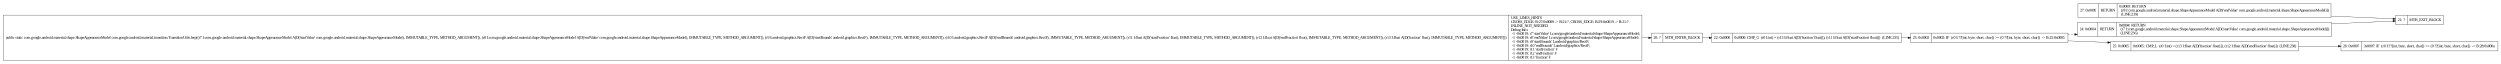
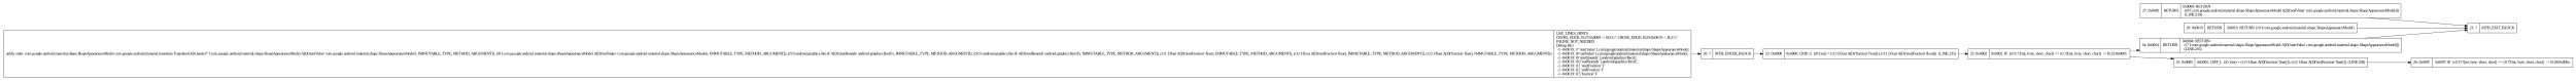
  digraph {
    fontname="Liberation Serif"
    rankdir=LR
    node [fontname="Liberation Serif" shape=record]
    edge [fontname="Liberation Serif"]
    n1 [label="{20\:\ ?|MTH_ENTER_BLOCK\l}"]
    n2 [label="{22\:\ 0x0000|0x0000: CMP_G  (r0 I:int) = (r13 I:float A[D('fraction' float)]), (r11 I:float A[D('startFraction' float)])  (LINE:235)\l}"]
    n3 [label="{23\:\ 0x0002|0x0002: IF  (r0 I:??[int, byte, short, char]) \>= (0 ??[int, byte, short, char])  \-\> B:25:0x0005 \l}"]
    n4 [label="{24\:\ 0x0004|RETURN\l|0x0004: RETURN  \l  (r7 I:com.google.android.material.shape.ShapeAppearanceModel A[D('startValue' com.google.android.material.shape.ShapeAppearanceModel)])\l  (LINE:236)\l}"]
    n5 [label="{25\:\ 0x0005|0x0005: CMP_L  (r0 I:int) = (r13 I:float A[D('fraction' float)]), (r12 I:float A[D('endFraction' float)])  (LINE:238)\l}"]
    n6 [label="{21\:\ ?|MTH_EXIT_BLOCK\l}"]
    n7 [label="{26\:\ 0x0007|0x0007: IF  (r0 I:??[int, byte, short, char]) \<= (0 ??[int, byte, short, char])  \-\> B:28:0x000a \l}"]
    n8 [label="{27\:\ 0x0009|RETURN\l|0x0009: RETURN  \l  (r8 I:com.google.android.material.shape.ShapeAppearanceModel A[D('endValue' com.google.android.material.shape.ShapeAppearanceModel)])\l  (LINE:239)\l}"]
+   n9 [label="{29\:\ 0x0019|RETURN\l|0x0019: RETURN  (r0 I:com.google.android.material.shape.ShapeAppearanceModel) \l}"]
    n10 [label="{public static com.google.android.material.shape.ShapeAppearanceModel com.google.android.material.transition.TransitionUtils.lerp((r7 I:com.google.android.material.shape.ShapeAppearanceModel A[D('startValue' com.google.android.material.shape.ShapeAppearanceModel), IMMUTABLE_TYPE, METHOD_ARGUMENT]), (r8 I:com.google.android.material.shape.ShapeAppearanceModel A[D('endValue' com.google.android.material.shape.ShapeAppearanceModel), IMMUTABLE_TYPE, METHOD_ARGUMENT]), (r9 I:android.graphics.RectF A[D('startBounds' android.graphics.RectF), IMMUTABLE_TYPE, METHOD_ARGUMENT]), (r10 I:android.graphics.RectF A[D('endBounds' android.graphics.RectF), IMMUTABLE_TYPE, METHOD_ARGUMENT]), (r11 I:float A[D('startFraction' float), IMMUTABLE_TYPE, METHOD_ARGUMENT]), (r12 I:float A[D('endFraction' float), IMMUTABLE_TYPE, METHOD_ARGUMENT]), (r13 I:float A[D('fraction' float), IMMUTABLE_TYPE, METHOD_ARGUMENT]))  | USE_LINES_HINTS\lCROSS_EDGE: B:27:0x0009 \-\> B:21:?, CROSS_EDGE: B:29:0x0019 \-\> B:21:?\lINLINE_NOT_NEEDED\lDebug Info:\l  \-1 \-0x0019: r7 'startValue' Lcom\/google\/android\/material\/shape\/ShapeAppearanceModel;\l  \-1 \-0x0019: r8 'endValue' Lcom\/google\/android\/material\/shape\/ShapeAppearanceModel;\l  \-1 \-0x0019: r9 'startBounds' Landroid\/graphics\/RectF;\l  \-1 \-0x0019: r10 'endBounds' Landroid\/graphics\/RectF;\l  \-1 \-0x0019: r11 'startFraction' F\l  \-1 \-0x0019: r12 'endFraction' F\l  \-1 \-0x0019: r13 'fraction' F\l}"]
    n1 -> n2
    n2 -> n3
    n3 -> n4 [style=dashed]
    n3 -> n5
    n4 -> n6
    n5 -> n7
    n8 -> n6
+   n9 -> n6
    n10 -> n1
  }
